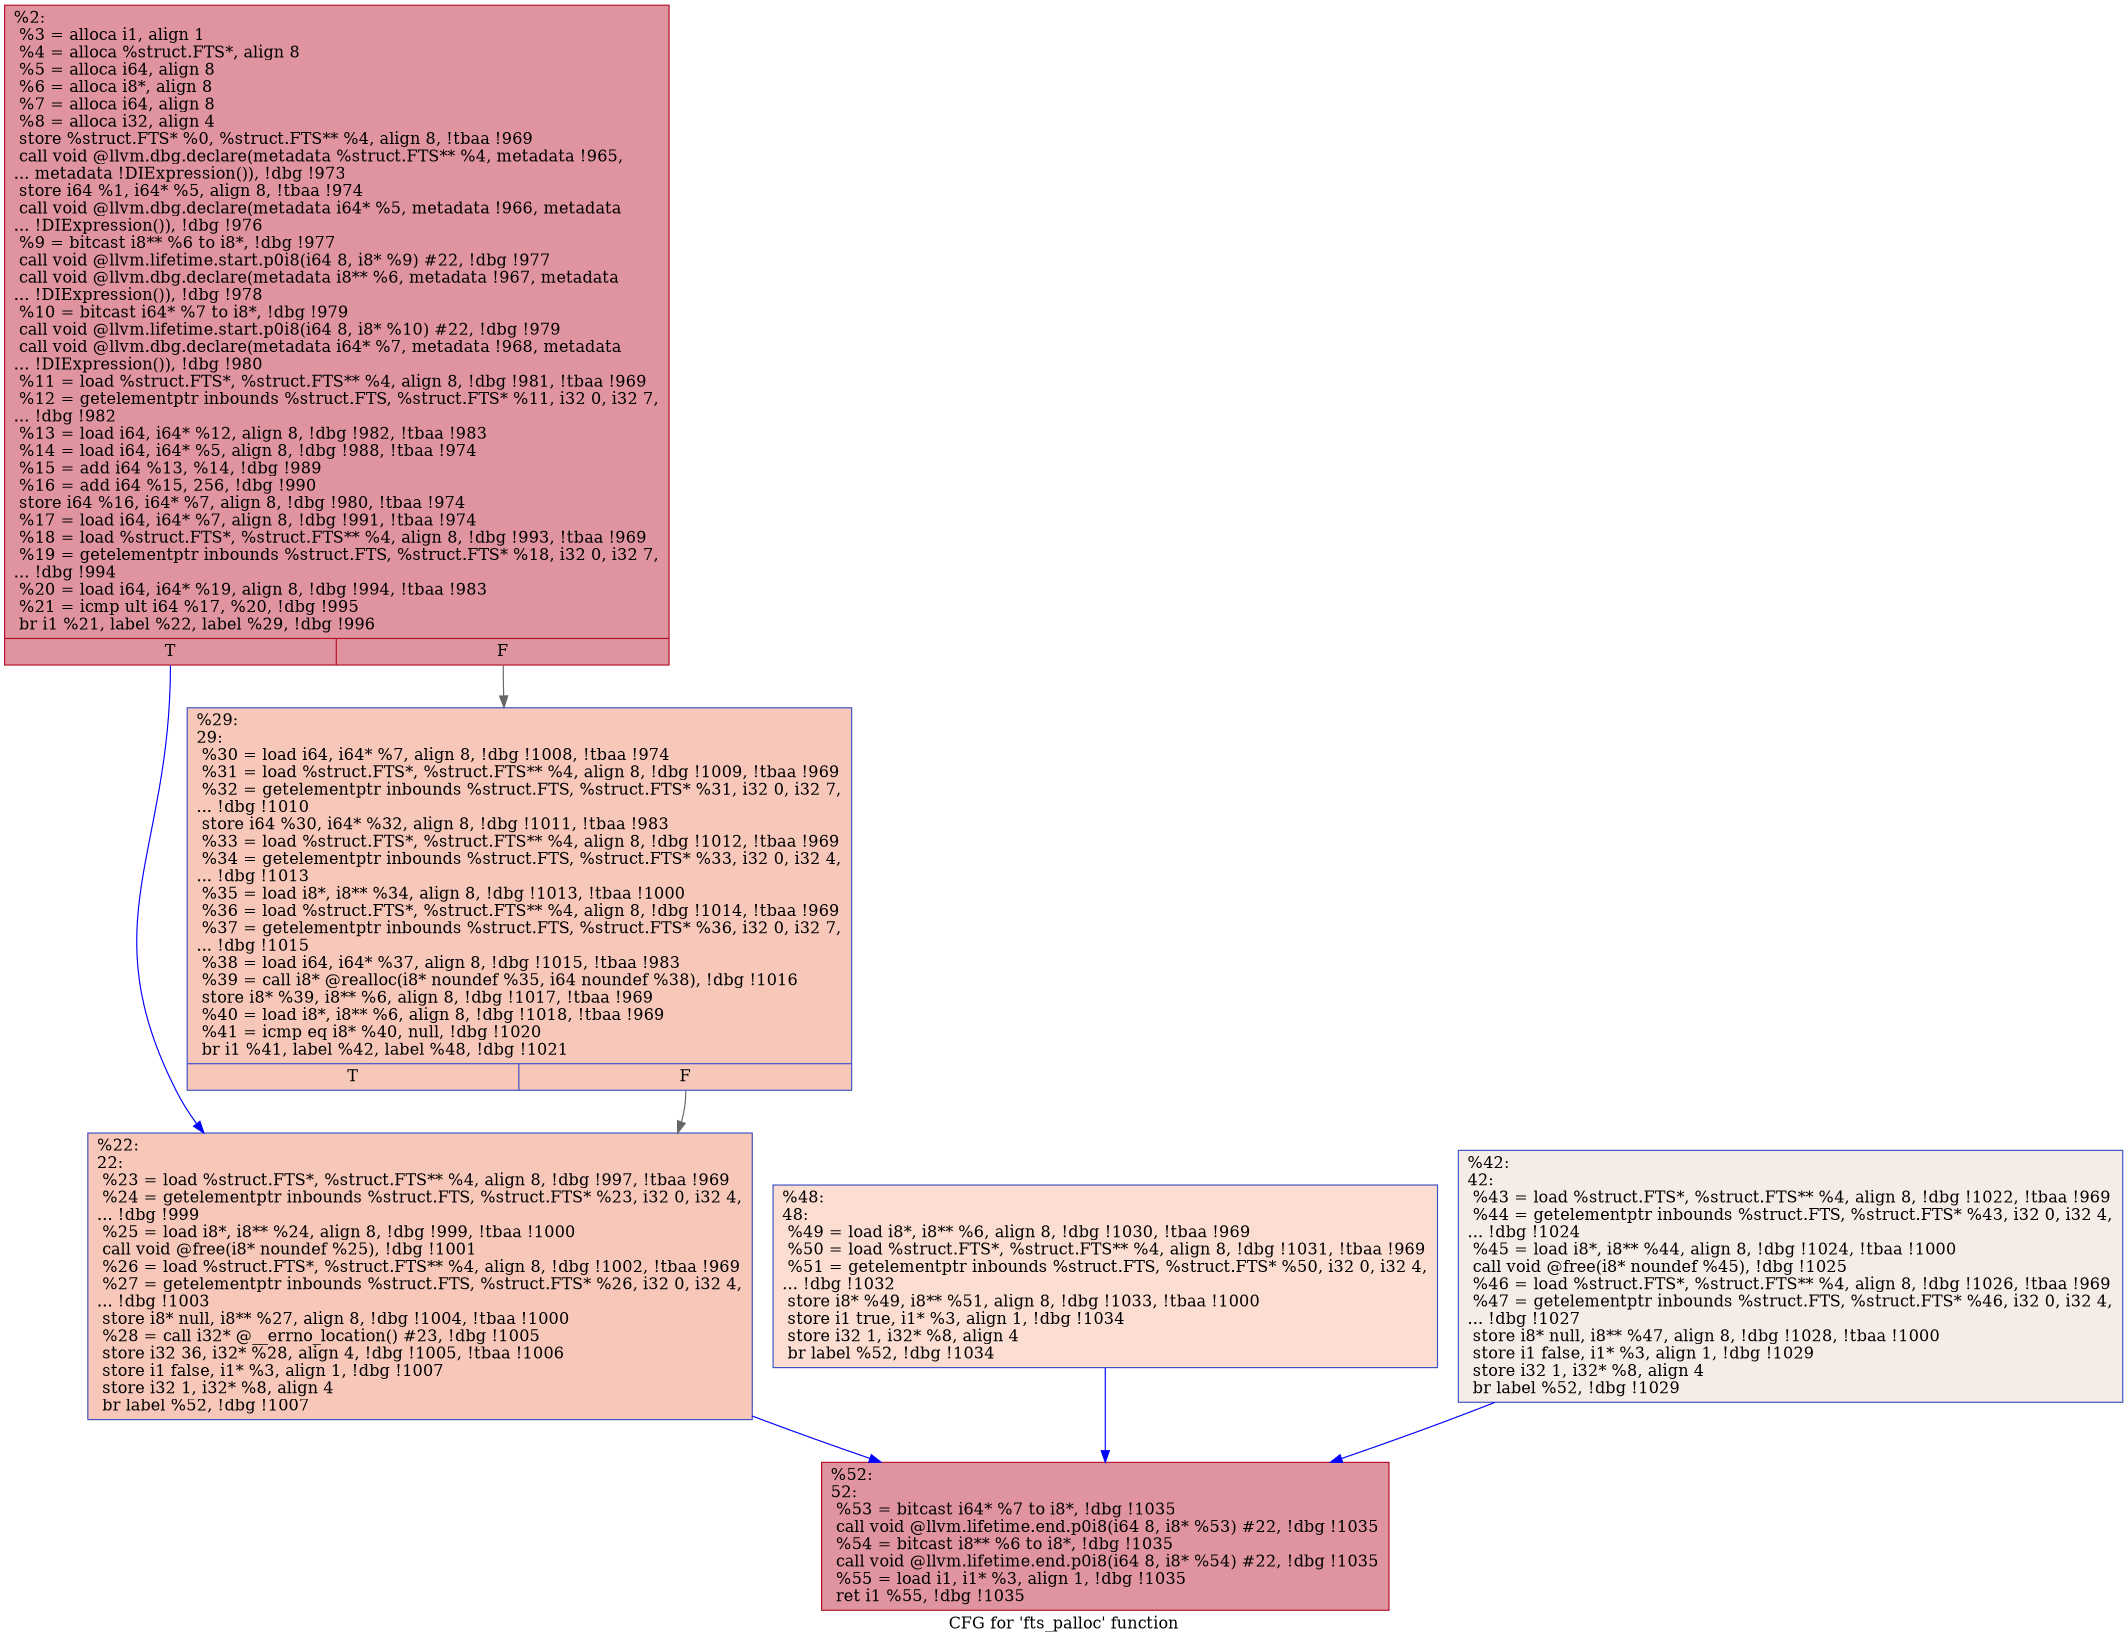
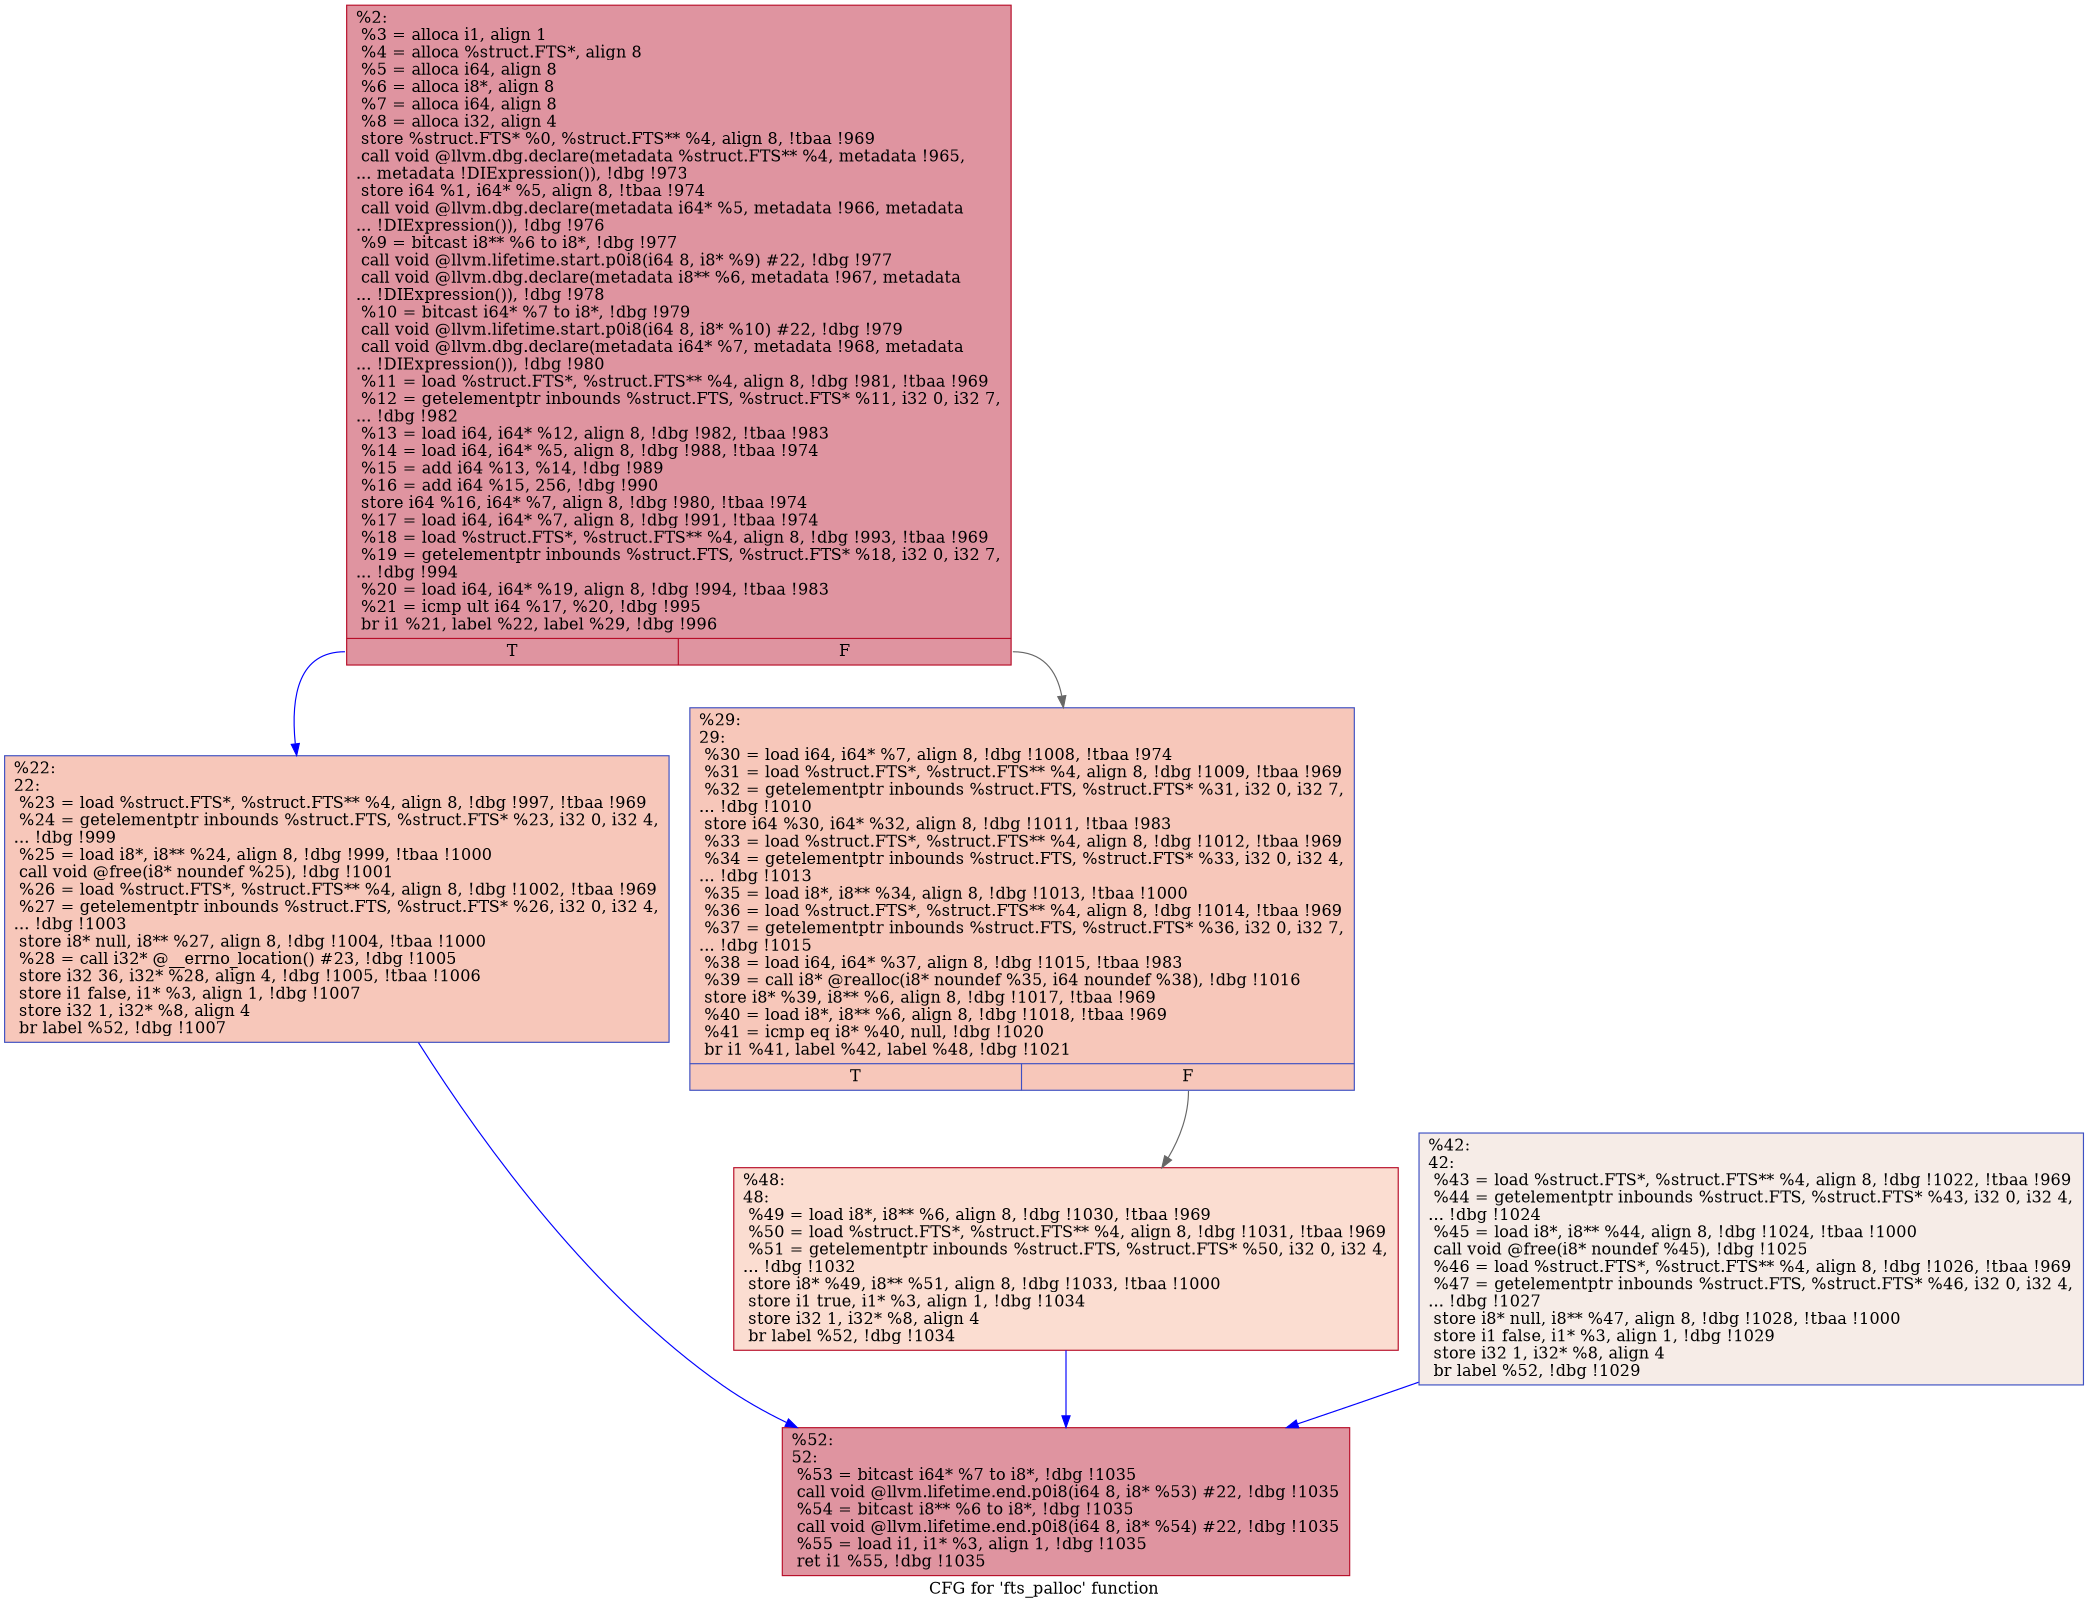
  digraph {
    label="CFG for 'fts_palloc' function"
    node [color="#3d50c3ff" fillcolor="#b70d2870" shape=record style=filled]
    edge [color=blue]
    n1 [color="#b70d28ff" label="{%2:\l  %3 = alloca i1, align 1\l  %4 = alloca %struct.FTS*, align 8\l  %5 = alloca i64, align 8\l  %6 = alloca i8*, align 8\l  %7 = alloca i64, align 8\l  %8 = alloca i32, align 4\l  store %struct.FTS* %0, %struct.FTS** %4, align 8, !tbaa !969\l  call void @llvm.dbg.declare(metadata %struct.FTS** %4, metadata !965,\l... metadata !DIExpression()), !dbg !973\l  store i64 %1, i64* %5, align 8, !tbaa !974\l  call void @llvm.dbg.declare(metadata i64* %5, metadata !966, metadata\l... !DIExpression()), !dbg !976\l  %9 = bitcast i8** %6 to i8*, !dbg !977\l  call void @llvm.lifetime.start.p0i8(i64 8, i8* %9) #22, !dbg !977\l  call void @llvm.dbg.declare(metadata i8** %6, metadata !967, metadata\l... !DIExpression()), !dbg !978\l  %10 = bitcast i64* %7 to i8*, !dbg !979\l  call void @llvm.lifetime.start.p0i8(i64 8, i8* %10) #22, !dbg !979\l  call void @llvm.dbg.declare(metadata i64* %7, metadata !968, metadata\l... !DIExpression()), !dbg !980\l  %11 = load %struct.FTS*, %struct.FTS** %4, align 8, !dbg !981, !tbaa !969\l  %12 = getelementptr inbounds %struct.FTS, %struct.FTS* %11, i32 0, i32 7,\l... !dbg !982\l  %13 = load i64, i64* %12, align 8, !dbg !982, !tbaa !983\l  %14 = load i64, i64* %5, align 8, !dbg !988, !tbaa !974\l  %15 = add i64 %13, %14, !dbg !989\l  %16 = add i64 %15, 256, !dbg !990\l  store i64 %16, i64* %7, align 8, !dbg !980, !tbaa !974\l  %17 = load i64, i64* %7, align 8, !dbg !991, !tbaa !974\l  %18 = load %struct.FTS*, %struct.FTS** %4, align 8, !dbg !993, !tbaa !969\l  %19 = getelementptr inbounds %struct.FTS, %struct.FTS* %18, i32 0, i32 7,\l... !dbg !994\l  %20 = load i64, i64* %19, align 8, !dbg !994, !tbaa !983\l  %21 = icmp ult i64 %17, %20, !dbg !995\l  br i1 %21, label %22, label %29, !dbg !996\l|{<s0>T|<s1>F}}"]
    n2 [fillcolor="#ec7f6370" label="{%22:\l22:                                               \l  %23 = load %struct.FTS*, %struct.FTS** %4, align 8, !dbg !997, !tbaa !969\l  %24 = getelementptr inbounds %struct.FTS, %struct.FTS* %23, i32 0, i32 4,\l... !dbg !999\l  %25 = load i8*, i8** %24, align 8, !dbg !999, !tbaa !1000\l  call void @free(i8* noundef %25), !dbg !1001\l  %26 = load %struct.FTS*, %struct.FTS** %4, align 8, !dbg !1002, !tbaa !969\l  %27 = getelementptr inbounds %struct.FTS, %struct.FTS* %26, i32 0, i32 4,\l... !dbg !1003\l  store i8* null, i8** %27, align 8, !dbg !1004, !tbaa !1000\l  %28 = call i32* @__errno_location() #23, !dbg !1005\l  store i32 36, i32* %28, align 4, !dbg !1005, !tbaa !1006\l  store i1 false, i1* %3, align 1, !dbg !1007\l  store i32 1, i32* %8, align 4\l  br label %52, !dbg !1007\l}"]
    n3 [fillcolor="#ec7f6370" label="{%29:\l29:                                               \l  %30 = load i64, i64* %7, align 8, !dbg !1008, !tbaa !974\l  %31 = load %struct.FTS*, %struct.FTS** %4, align 8, !dbg !1009, !tbaa !969\l  %32 = getelementptr inbounds %struct.FTS, %struct.FTS* %31, i32 0, i32 7,\l... !dbg !1010\l  store i64 %30, i64* %32, align 8, !dbg !1011, !tbaa !983\l  %33 = load %struct.FTS*, %struct.FTS** %4, align 8, !dbg !1012, !tbaa !969\l  %34 = getelementptr inbounds %struct.FTS, %struct.FTS* %33, i32 0, i32 4,\l... !dbg !1013\l  %35 = load i8*, i8** %34, align 8, !dbg !1013, !tbaa !1000\l  %36 = load %struct.FTS*, %struct.FTS** %4, align 8, !dbg !1014, !tbaa !969\l  %37 = getelementptr inbounds %struct.FTS, %struct.FTS* %36, i32 0, i32 7,\l... !dbg !1015\l  %38 = load i64, i64* %37, align 8, !dbg !1015, !tbaa !983\l  %39 = call i8* @realloc(i8* noundef %35, i64 noundef %38), !dbg !1016\l  store i8* %39, i8** %6, align 8, !dbg !1017, !tbaa !969\l  %40 = load i8*, i8** %6, align 8, !dbg !1018, !tbaa !969\l  %41 = icmp eq i8* %40, null, !dbg !1020\l  br i1 %41, label %42, label %48, !dbg !1021\l|{<s0>T|<s1>F}}"]
    n4 [color="#b70d28ff" label="{%52:\l52:                                               \l  %53 = bitcast i64* %7 to i8*, !dbg !1035\l  call void @llvm.lifetime.end.p0i8(i64 8, i8* %53) #22, !dbg !1035\l  %54 = bitcast i8** %6 to i8*, !dbg !1035\l  call void @llvm.lifetime.end.p0i8(i64 8, i8* %54) #22, !dbg !1035\l  %55 = load i1, i1* %3, align 1, !dbg !1035\l  ret i1 %55, !dbg !1035\l}"]
-   n5 [fillcolor="#f7b39670" label="{%48:\l48:                                               \l  %49 = load i8*, i8** %6, align 8, !dbg !1030, !tbaa !969\l  %50 = load %struct.FTS*, %struct.FTS** %4, align 8, !dbg !1031, !tbaa !969\l  %51 = getelementptr inbounds %struct.FTS, %struct.FTS* %50, i32 0, i32 4,\l... !dbg !1032\l  store i8* %49, i8** %51, align 8, !dbg !1033, !tbaa !1000\l  store i1 true, i1* %3, align 1, !dbg !1034\l  store i32 1, i32* %8, align 4\l  br label %52, !dbg !1034\l}"]
+   n5 [color="#b70d28ff" fillcolor="#f7b39670" label="{%48:\l48:                                               \l  %49 = load i8*, i8** %6, align 8, !dbg !1030, !tbaa !969\l  %50 = load %struct.FTS*, %struct.FTS** %4, align 8, !dbg !1031, !tbaa !969\l  %51 = getelementptr inbounds %struct.FTS, %struct.FTS* %50, i32 0, i32 4,\l... !dbg !1032\l  store i8* %49, i8** %51, align 8, !dbg !1033, !tbaa !1000\l  store i1 true, i1* %3, align 1, !dbg !1034\l  store i32 1, i32* %8, align 4\l  br label %52, !dbg !1034\l}"]
    n6 [fillcolor="#ead5c970" label="{%42:\l42:                                               \l  %43 = load %struct.FTS*, %struct.FTS** %4, align 8, !dbg !1022, !tbaa !969\l  %44 = getelementptr inbounds %struct.FTS, %struct.FTS* %43, i32 0, i32 4,\l... !dbg !1024\l  %45 = load i8*, i8** %44, align 8, !dbg !1024, !tbaa !1000\l  call void @free(i8* noundef %45), !dbg !1025\l  %46 = load %struct.FTS*, %struct.FTS** %4, align 8, !dbg !1026, !tbaa !969\l  %47 = getelementptr inbounds %struct.FTS, %struct.FTS* %46, i32 0, i32 4,\l... !dbg !1027\l  store i8* null, i8** %47, align 8, !dbg !1028, !tbaa !1000\l  store i1 false, i1* %3, align 1, !dbg !1029\l  store i32 1, i32* %8, align 4\l  br label %52, !dbg !1029\l}"]
    n1 -> n2 [tailport=s0]
    n1 -> n3 [color=gray40 tailport=s1]
    n2 -> n4
-   n3 -> n2 [color=gray40 tailport=s1]
+   n3 -> n5 [color=gray40 tailport=s1]
    n5 -> n4
    n6 -> n4
  }
